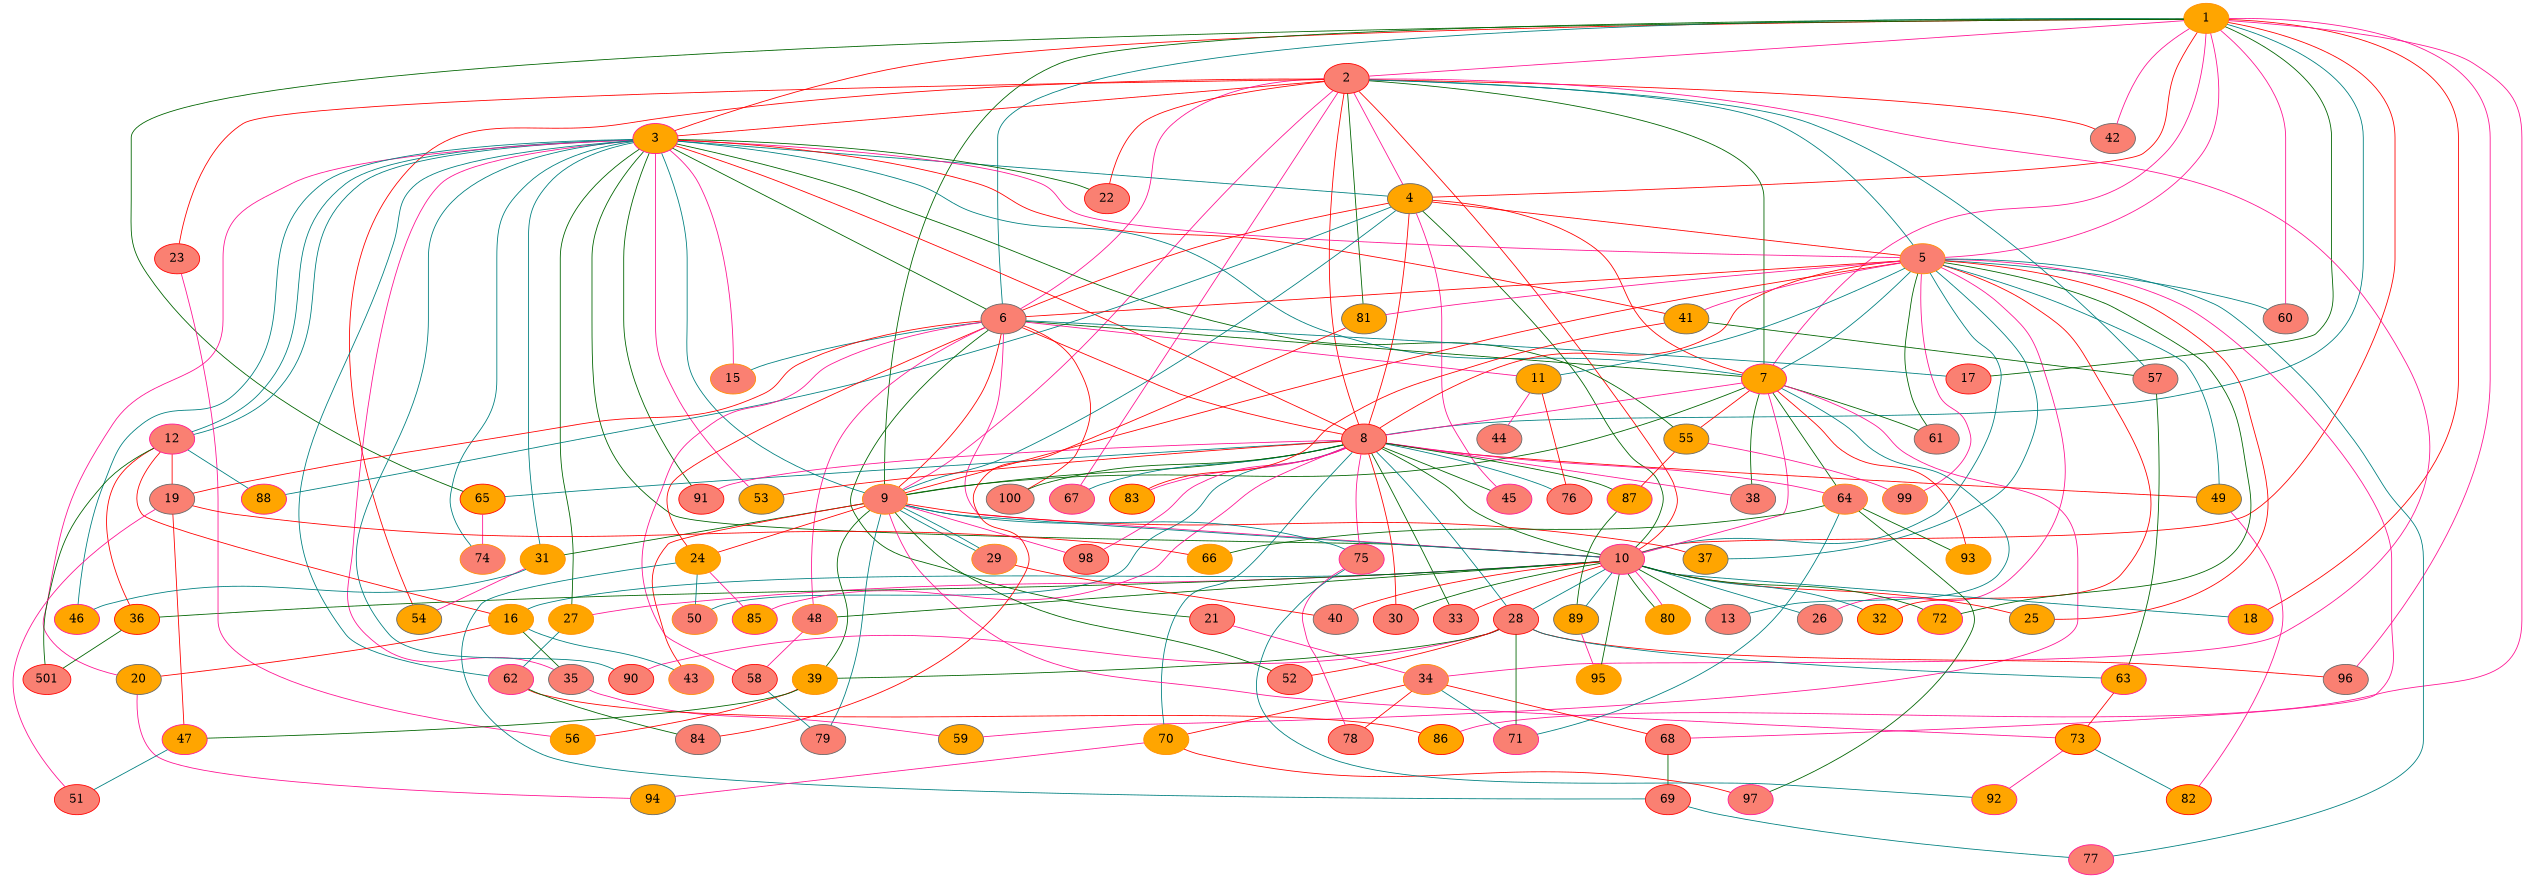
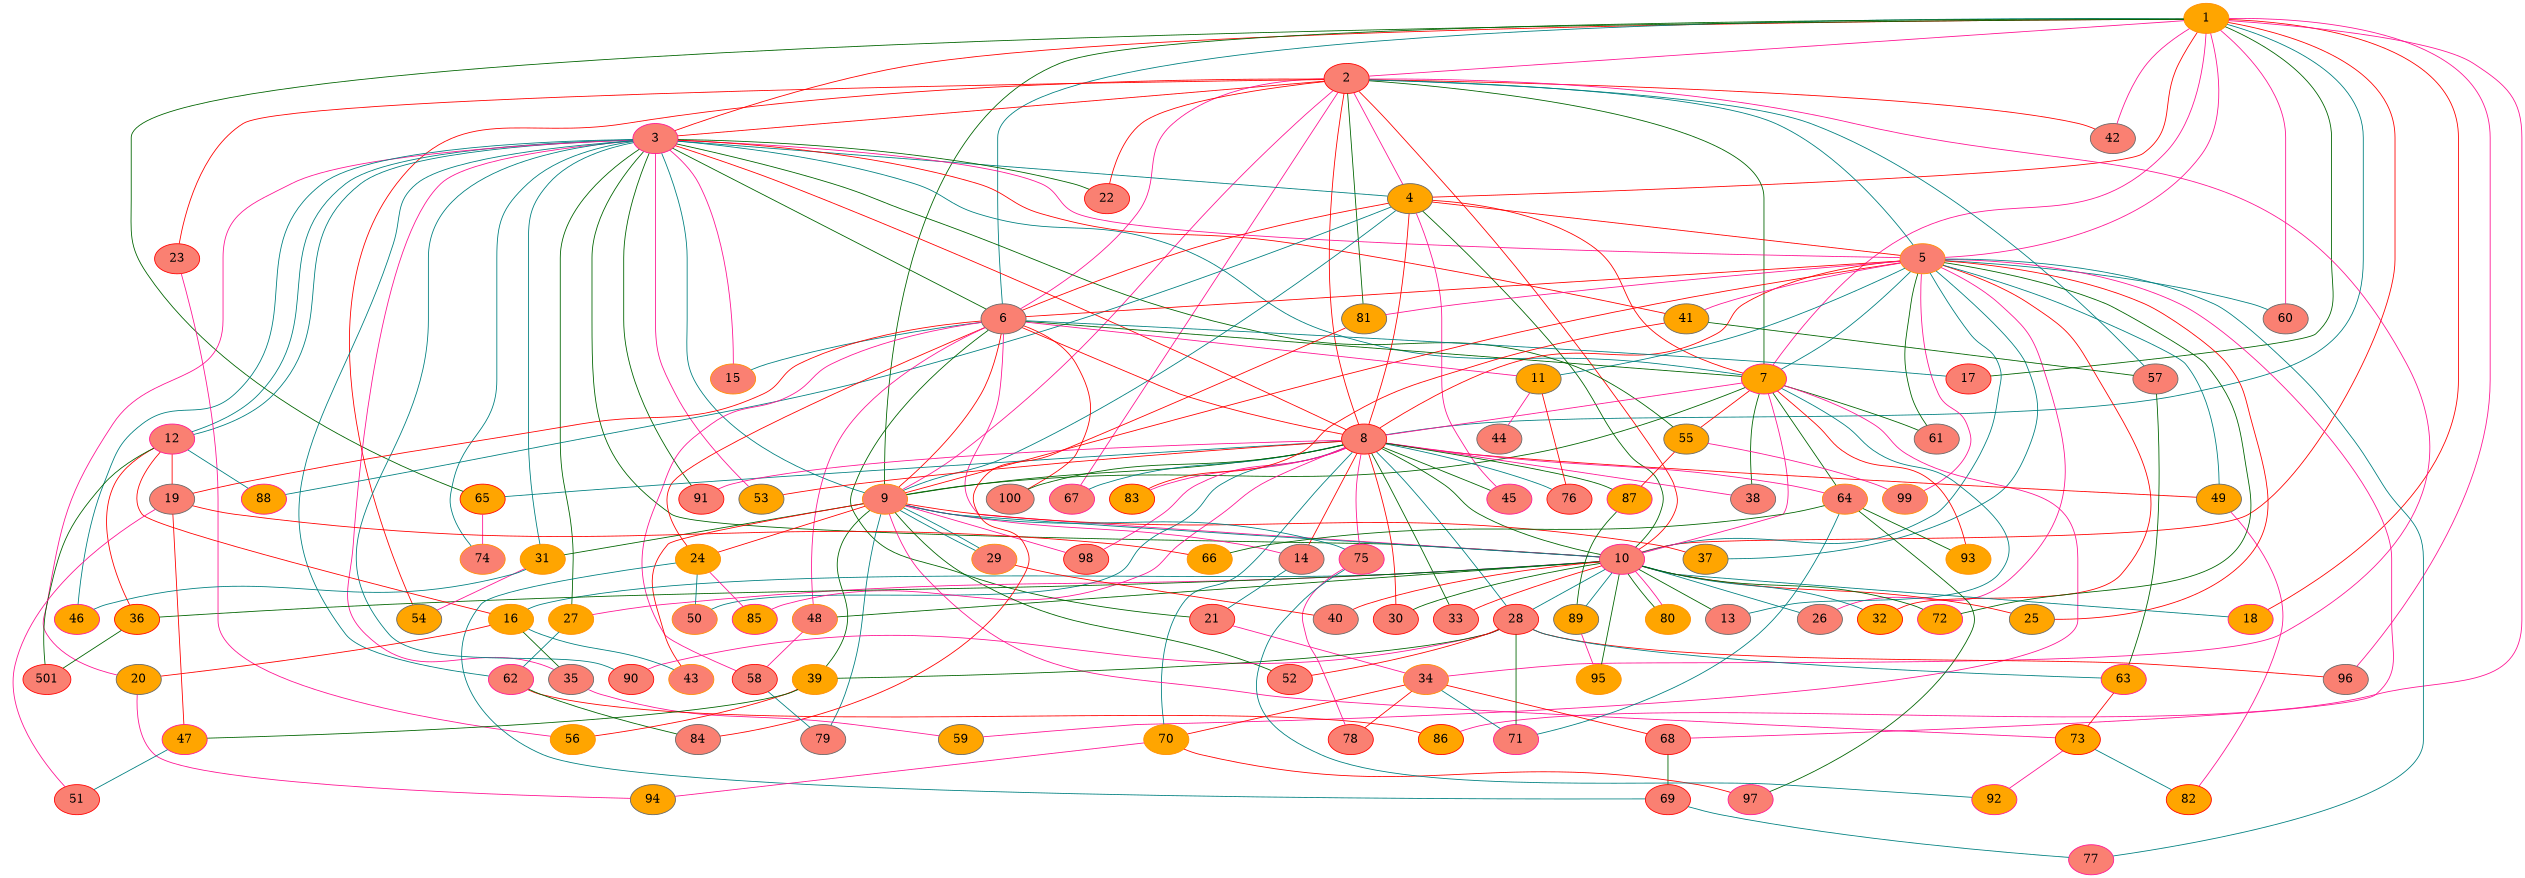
  graph {
    node [color=gray40 fillcolor=salmon style=filled]
    edge [color=deeppink]
    1 [color=darkorange fillcolor=orange]
    2 [color=red]
-   3 [color=deeppink fillcolor=orange]
+   3 [color=deeppink]
    4 [fillcolor=orange]
    5 [color=darkorange]
    6
    7 [color=deeppink fillcolor=orange]
    8 [color=red]
    9 [color=darkorange]
    10 [color=deeppink]
    17 [color=red]
    18 [color=deeppink fillcolor=orange]
    42
    60
    65 [color=red fillcolor=orange]
    86 [color=red fillcolor=orange]
    96
    22 [color=red]
    23 [color=red]
    34 [color=darkorange]
    54 [fillcolor=orange]
    57
    67 [color=deeppink]
    81 [fillcolor=orange]
    12 [color=deeppink]
    15 [color=darkorange]
    20 [fillcolor=orange]
    27 [color=darkorange fillcolor=orange]
    31 [color=darkorange fillcolor=orange]
    35
    41 [fillcolor=orange]
    46 [color=deeppink fillcolor=orange]
    53 [fillcolor=orange]
    55 [fillcolor=orange]
    62 [color=deeppink]
    74 [color=darkorange]
    90 [color=red]
    91 [color=red]
    45 [color=deeppink]
    88 [color=deeppink fillcolor=orange]
    11 [fillcolor=orange]
    25 [fillcolor=orange]
    26
    32 [color=red fillcolor=orange]
    37 [fillcolor=orange]
    49 [fillcolor=orange]
    61
    68 [color=red]
    72 [color=deeppink fillcolor=orange]
    77 [color=deeppink]
    99 [color=darkorange]
    19
    21 [color=red]
    24 [color=darkorange fillcolor=orange]
    48 [color=darkorange]
    58 [color=red]
    100
    13
    38
    59 [fillcolor=orange]
    64 [color=darkorange]
    93 [color=darkorange fillcolor=orange]
+   14
    28 [color=red]
    30 [color=red]
    33 [color=red]
    50 [color=darkorange]
    70 [color=darkorange fillcolor=orange]
    75 [color=deeppink]
    76 [color=red]
    83 [color=red fillcolor=orange]
    85 [color=deeppink fillcolor=orange]
    87 [color=deeppink fillcolor=orange]
    98 [color=red]
    29 [color=darkorange]
    39 [color=darkorange fillcolor=orange]
    43 [color=darkorange]
    52 [color=red]
    73 [color=red fillcolor=orange]
    79
    16 [color=darkorange fillcolor=orange]
    36 [color=red fillcolor=orange]
    40
    80 [color=darkorange fillcolor=orange]
    89 [fillcolor=orange]
    95 [color=darkorange fillcolor=orange]
    56 [color=darkorange fillcolor=orange]
    71 [color=deeppink]
    78 [color=red]
    63 [color=deeppink fillcolor=orange]
    84
    n92 [color=red label=501]
    94 [fillcolor=orange]
    44
    82 [color=red fillcolor=orange]
    69 [color=red]
    47 [color=deeppink fillcolor=orange]
    51 [color=red]
    66 [color=darkorange fillcolor=orange]
    97 [color=deeppink]
    92 [color=deeppink fillcolor=orange]
    1 -- 2
    1 -- 3 [color=red]
    1 -- 4 [color=red]
    1 -- 5
    1 -- 6 [color=teal]
    1 -- 7
    1 -- 8 [color=teal]
    1 -- 9 [color=darkgreen]
    1 -- 10 [color=red]
    1 -- 17 [color=darkgreen]
    1 -- 18 [color=red]
    1 -- 42
    1 -- 60
    1 -- 65 [color=darkgreen]
    1 -- 86
    1 -- 96
    2 -- 3 [color=red]
    2 -- 4
    2 -- 5 [color=teal]
    2 -- 6
    2 -- 7 [color=darkgreen]
    2 -- 8 [color=red]
    2 -- 9
    2 -- 10 [color=red]
    2 -- 42 [color=red]
    2 -- 22 [color=red]
    2 -- 23 [color=red]
    2 -- 34
    2 -- 54 [color=red]
    2 -- 57 [color=teal]
    2 -- 67
    2 -- 81 [color=darkgreen]
    3 -- 4 [color=teal]
    3 -- 5
    3 -- 6 [color=darkgreen]
    3 -- 7 [color=teal]
    3 -- 8 [color=red]
    3 -- 9 [color=teal]
    3 -- 10 [color=darkgreen]
    3 -- 22 [color=darkgreen]
    3 -- 12 [color=teal]
    3 -- 12 [color=teal]
    3 -- 15
    3 -- 20
    3 -- 27 [color=darkgreen]
    3 -- 31 [color=teal]
    3 -- 35
    3 -- 41 [color=red]
    3 -- 46 [color=teal]
    3 -- 53
    3 -- 55 [color=darkgreen]
    3 -- 62 [color=teal]
    3 -- 74 [color=teal]
    3 -- 90 [color=teal]
    3 -- 91 [color=darkgreen]
    4 -- 5 [color=red]
    4 -- 6 [color=red]
    4 -- 7 [color=red]
    4 -- 8 [color=red]
    4 -- 9 [color=teal]
    4 -- 10 [color=darkgreen]
    4 -- 45
    4 -- 88 [color=teal]
    5 -- 6 [color=red]
    5 -- 7 [color=teal]
    5 -- 8 [color=red]
    5 -- 9 [color=red]
    5 -- 10 [color=teal]
    5 -- 60 [color=teal]
    5 -- 81
    5 -- 41
    5 -- 11 [color=teal]
    5 -- 25 [color=red]
    5 -- 26
    5 -- 32 [color=red]
    5 -- 37 [color=teal]
    5 -- 49 [color=teal]
    5 -- 61 [color=darkgreen]
    5 -- 68
    5 -- 72 [color=darkgreen]
    5 -- 77 [color=teal]
    5 -- 99
    6 -- 7 [color=darkgreen]
    6 -- 8 [color=red]
    6 -- 9 [color=red]
    6 -- 10
    6 -- 17 [color=teal]
    6 -- 15 [color=teal]
    6 -- 11
    6 -- 19 [color=red]
    6 -- 21 [color=darkgreen]
    6 -- 24 [color=red]
    6 -- 48
    6 -- 58
    6 -- 100 [color=red]
    7 -- 8
    7 -- 9 [color=darkgreen]
    7 -- 10
    7 -- 55 [color=red]
    7 -- 61 [color=darkgreen]
    7 -- 13 [color=teal]
    7 -- 38 [color=darkgreen]
    7 -- 59
    7 -- 64 [color=darkgreen]
    7 -- 93 [color=red]
    8 -- 9 [color=darkgreen]
    8 -- 10 [color=darkgreen]
    8 -- 65 [color=teal]
    8 -- 67 [color=teal]
    8 -- 53 [color=red]
    8 -- 91
    8 -- 45 [color=darkgreen]
    8 -- 49 [color=red]
    8 -- 100 [color=darkgreen]
    8 -- 38
    8 -- 64
+   8 -- 14 [color=red]
    8 -- 28 [color=teal]
    8 -- 30 [color=red]
    8 -- 33 [color=darkgreen]
    8 -- 50 [color=teal]
    8 -- 70 [color=teal]
    8 -- 75
    8 -- 76 [color=teal]
    8 -- 83
    8 -- 85
    8 -- 87 [color=darkgreen]
    8 -- 98
    9 -- 10 [color=teal]
    9 -- 31 [color=darkgreen]
    9 -- 37 [color=red]
    9 -- 24 [color=red]
+   9 -- 14
    9 -- 75 [color=teal]
    9 -- 98
    9 -- 29 [color=teal]
    9 -- 29 [color=teal]
    9 -- 39 [color=darkgreen]
    9 -- 43 [color=red]
    9 -- 52 [color=darkgreen]
    9 -- 73
    9 -- 79 [color=teal]
    10 -- 18 [color=teal]
    10 -- 27
    10 -- 25 [color=red]
    10 -- 26 [color=teal]
    10 -- 32 [color=teal]
    10 -- 72 [color=darkgreen]
    10 -- 48 [color=darkgreen]
    10 -- 13 [color=darkgreen]
    10 -- 28 [color=teal]
    10 -- 30 [color=darkgreen]
    10 -- 33 [color=red]
    10 -- 16 [color=teal]
    10 -- 36 [color=darkgreen]
    10 -- 40 [color=red]
    10 -- 80 [color=darkgreen]
    10 -- 80
    10 -- 89 [color=teal]
    10 -- 95 [color=darkgreen]
    65 -- 74
    23 -- 56
    34 -- 68 [color=red]
    34 -- 70 [color=red]
    34 -- 71 [color=teal]
    34 -- 78 [color=red]
    57 -- 63 [color=darkgreen]
    81 -- 84 [color=red]
    12 -- 88 [color=teal]
    12 -- 19 [color=red]
    12 -- 16 [color=red]
    12 -- 36 [color=red]
    12 -- n92 [color=darkgreen]
    20 -- 94
    27 -- 62 [color=teal]
    31 -- 54
    31 -- 46 [color=teal]
    35 -- 59
    41 -- 57 [color=darkgreen]
    41 -- 83 [color=red]
    55 -- 99
    55 -- 87 [color=red]
    62 -- 86 [color=red]
    62 -- 84 [color=darkgreen]
    11 -- 76 [color=red]
    11 -- 44
    49 -- 82
    68 -- 69 [color=darkgreen]
    19 -- 47 [color=red]
    19 -- 51
    19 -- 66 [color=red]
    21 -- 34
    24 -- 50 [color=teal]
    24 -- 85
    24 -- 69 [color=teal]
    48 -- 58
    58 -- 79 [color=teal]
    64 -- 93 [color=darkgreen]
    64 -- 71 [color=teal]
    64 -- 66 [color=darkgreen]
    64 -- 97 [color=darkgreen]
+   14 -- 21 [color=teal]
    28 -- 96 [color=red]
    28 -- 90
    28 -- 39 [color=darkgreen]
    28 -- 52 [color=red]
    28 -- 71 [color=darkgreen]
    28 -- 63 [color=teal]
    70 -- 94
    70 -- 97 [color=red]
    75 -- 78
    75 -- 92 [color=teal]
    87 -- 89 [color=darkgreen]
    29 -- 40 [color=red]
    39 -- 56 [color=red]
    39 -- 47 [color=darkgreen]
    73 -- 82 [color=teal]
    73 -- 92
    16 -- 20 [color=red]
    16 -- 35 [color=darkgreen]
    16 -- 43 [color=teal]
    36 -- n92 [color=darkgreen]
    89 -- 95
    63 -- 73 [color=red]
    69 -- 77 [color=teal]
    47 -- 51 [color=teal]
  }
